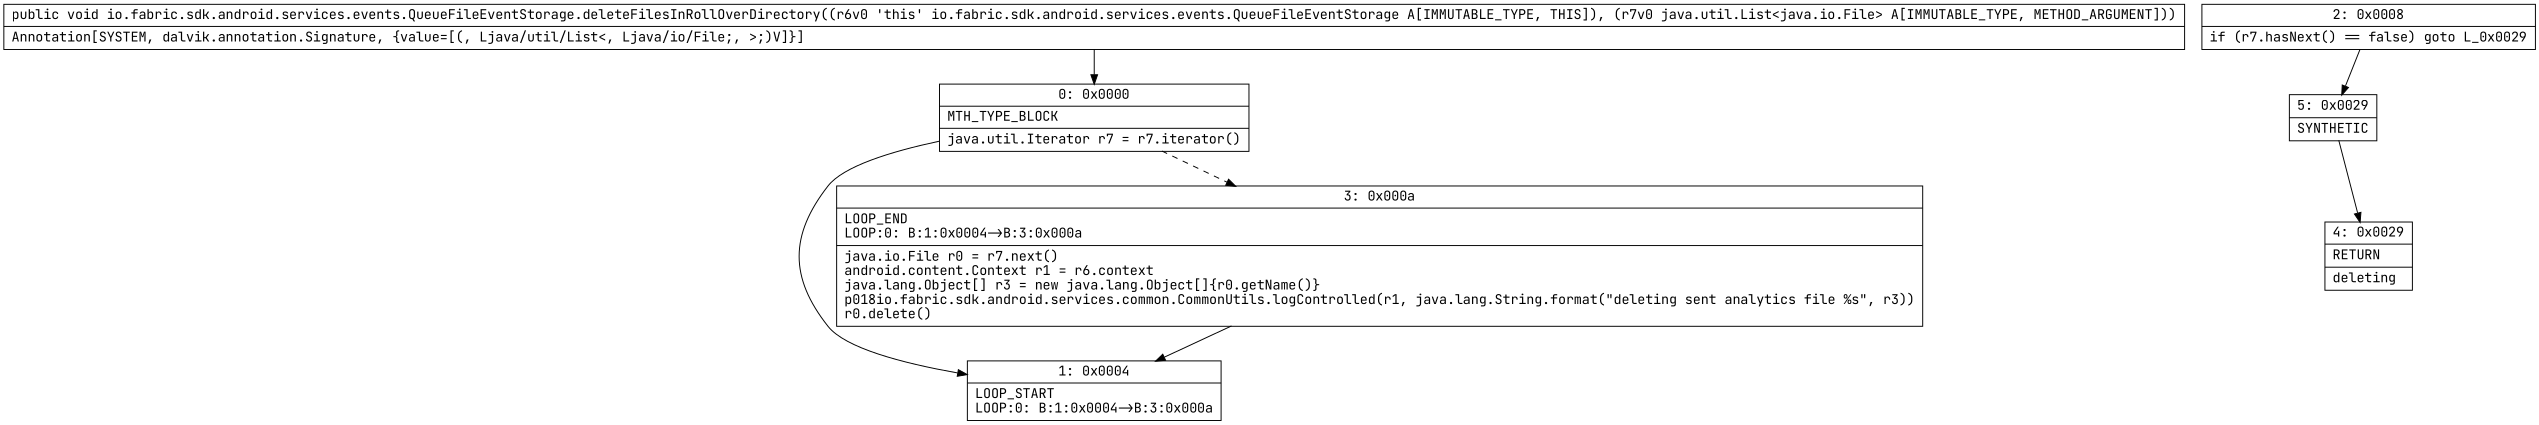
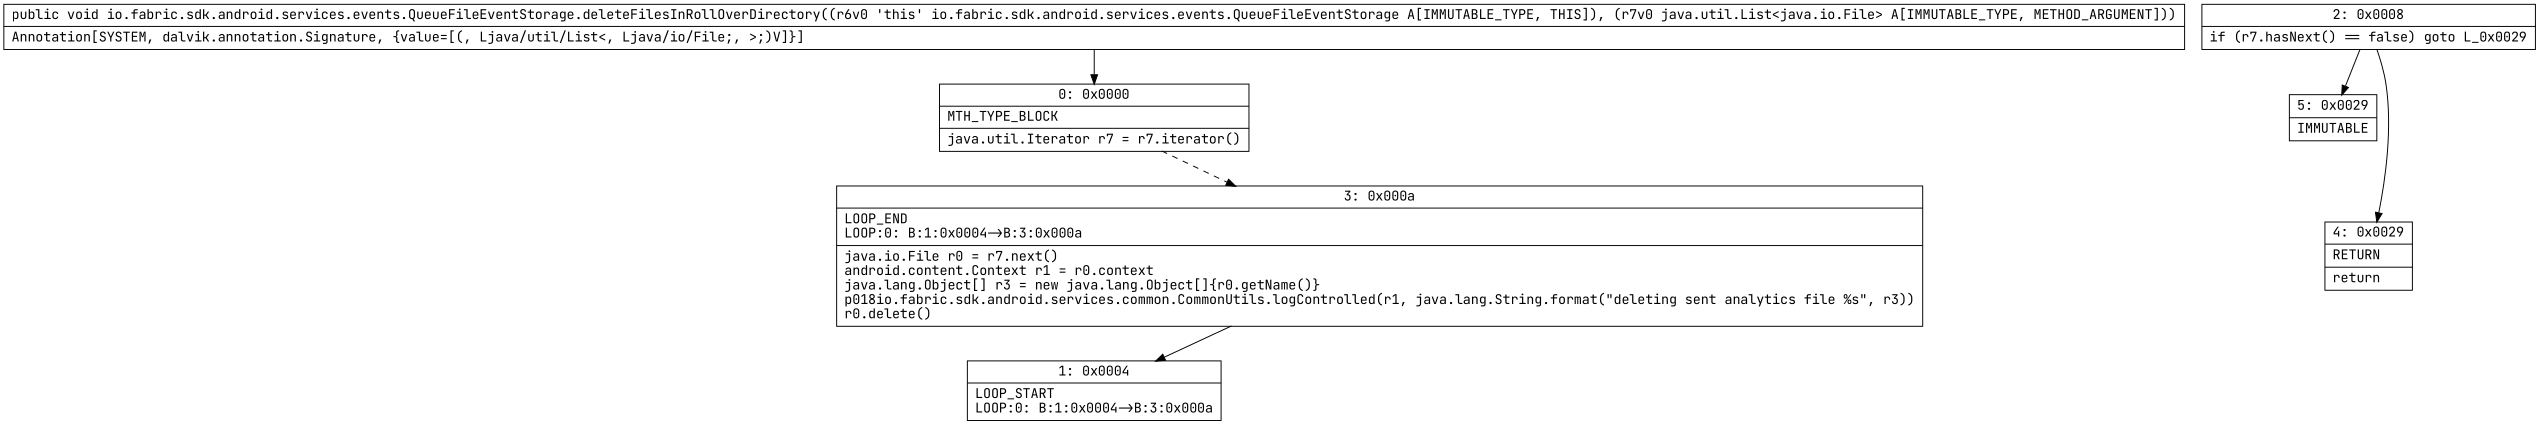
  digraph {
    fontname="JetBrains Mono"
    node [fontname="JetBrains Mono" shape=record]
    edge [fontname="JetBrains Mono"]
    n1 [label="{0\:\ 0x0000|MTH_TYPE_BLOCK\l|java.util.Iterator r7 = r7.iterator()\l}"]
    n2 [label="{1\:\ 0x0004|LOOP_START\lLOOP:0: B:1:0x0004\-\>B:3:0x000a\l}"]
-   n3 [label="{3\:\ 0x000a|LOOP_END\lLOOP:0: B:1:0x0004\-\>B:3:0x000a\l|java.io.File r0 = r7.next()\landroid.content.Context r1 = r6.context\ljava.lang.Object[] r3 = new java.lang.Object[]\{r0.getName()\}\lp018io.fabric.sdk.android.services.common.CommonUtils.logControlled(r1, java.lang.String.format(\"deleting sent analytics file %s\", r3))\lr0.delete()\l}"]
+   n3 [label="{3\:\ 0x000a|LOOP_END\lLOOP:0: B:1:0x0004\-\>B:3:0x000a\l|java.io.File r0 = r7.next()\landroid.content.Context r1 = r0.context\ljava.lang.Object[] r3 = new java.lang.Object[]\{r0.getName()\}\lp018io.fabric.sdk.android.services.common.CommonUtils.logControlled(r1, java.lang.String.format(\"deleting sent analytics file %s\", r3))\lr0.delete()\l}"]
    n4 [label="{2\:\ 0x0008|if (r7.hasNext() == false) goto L_0x0029\l}"]
-   n5 [label="{5\:\ 0x0029|SYNTHETIC\l}"]
-   n6 [label="{4\:\ 0x0029|RETURN\l|deleting\l}"]
+   n5 [label="{5\:\ 0x0029|IMMUTABLE\l}"]
+   n6 [label="{4\:\ 0x0029|RETURN\l|return\l}"]
    n7 [label="{public void io.fabric.sdk.android.services.events.QueueFileEventStorage.deleteFilesInRollOverDirectory((r6v0 'this' io.fabric.sdk.android.services.events.QueueFileEventStorage A[IMMUTABLE_TYPE, THIS]), (r7v0 java.util.List\<java.io.File\> A[IMMUTABLE_TYPE, METHOD_ARGUMENT]))  | Annotation[SYSTEM, dalvik.annotation.Signature, \{value=[(, Ljava\/util\/List\<, Ljava\/io\/File;, \>;)V]\}]\l}"]
-   n1 -> n2
    n1 -> n3 [style=dashed]
    n3 -> n2
    n4 -> n5
-   n5 -> n6
+   n4 -> n6
    n7 -> n1
  }
